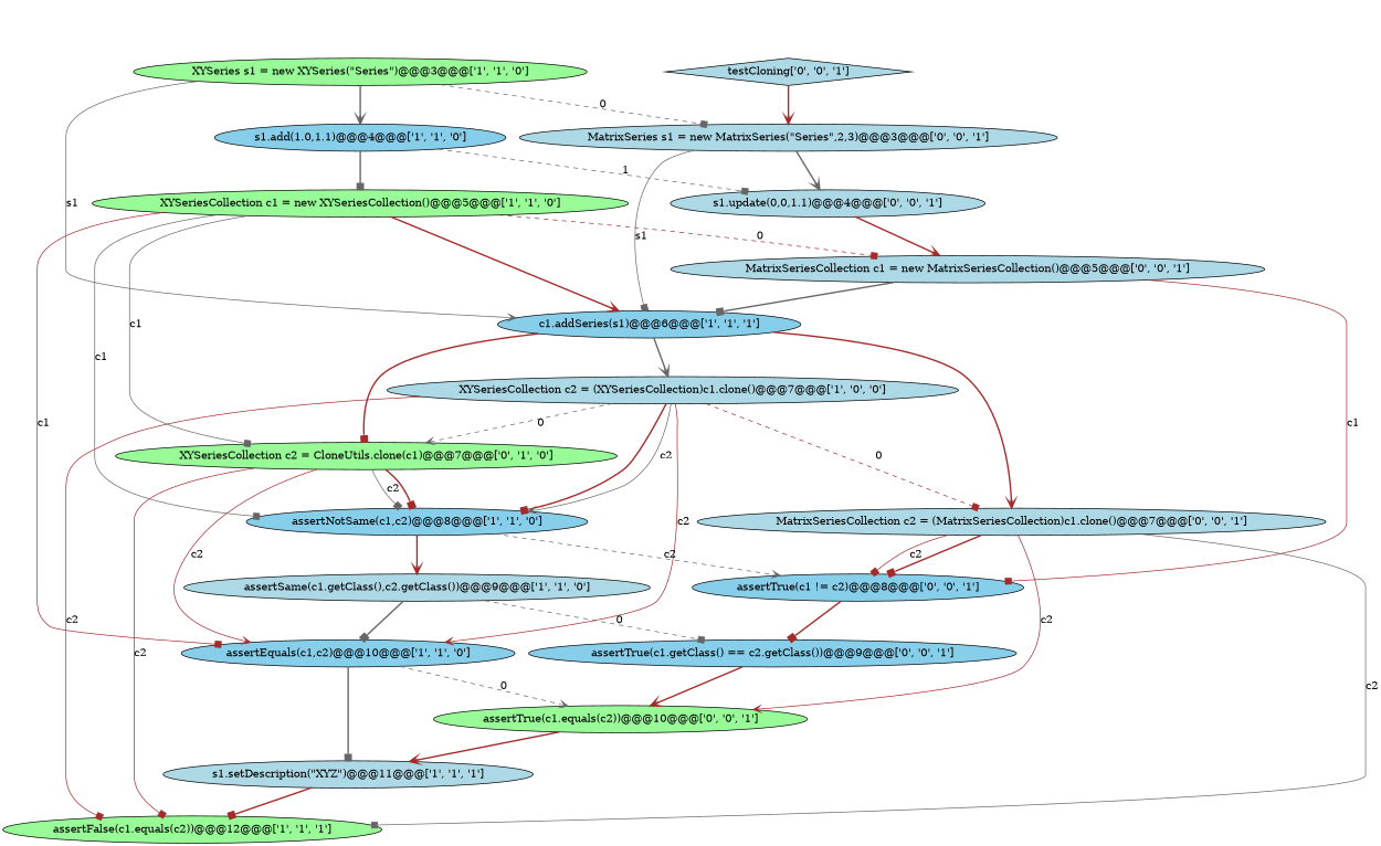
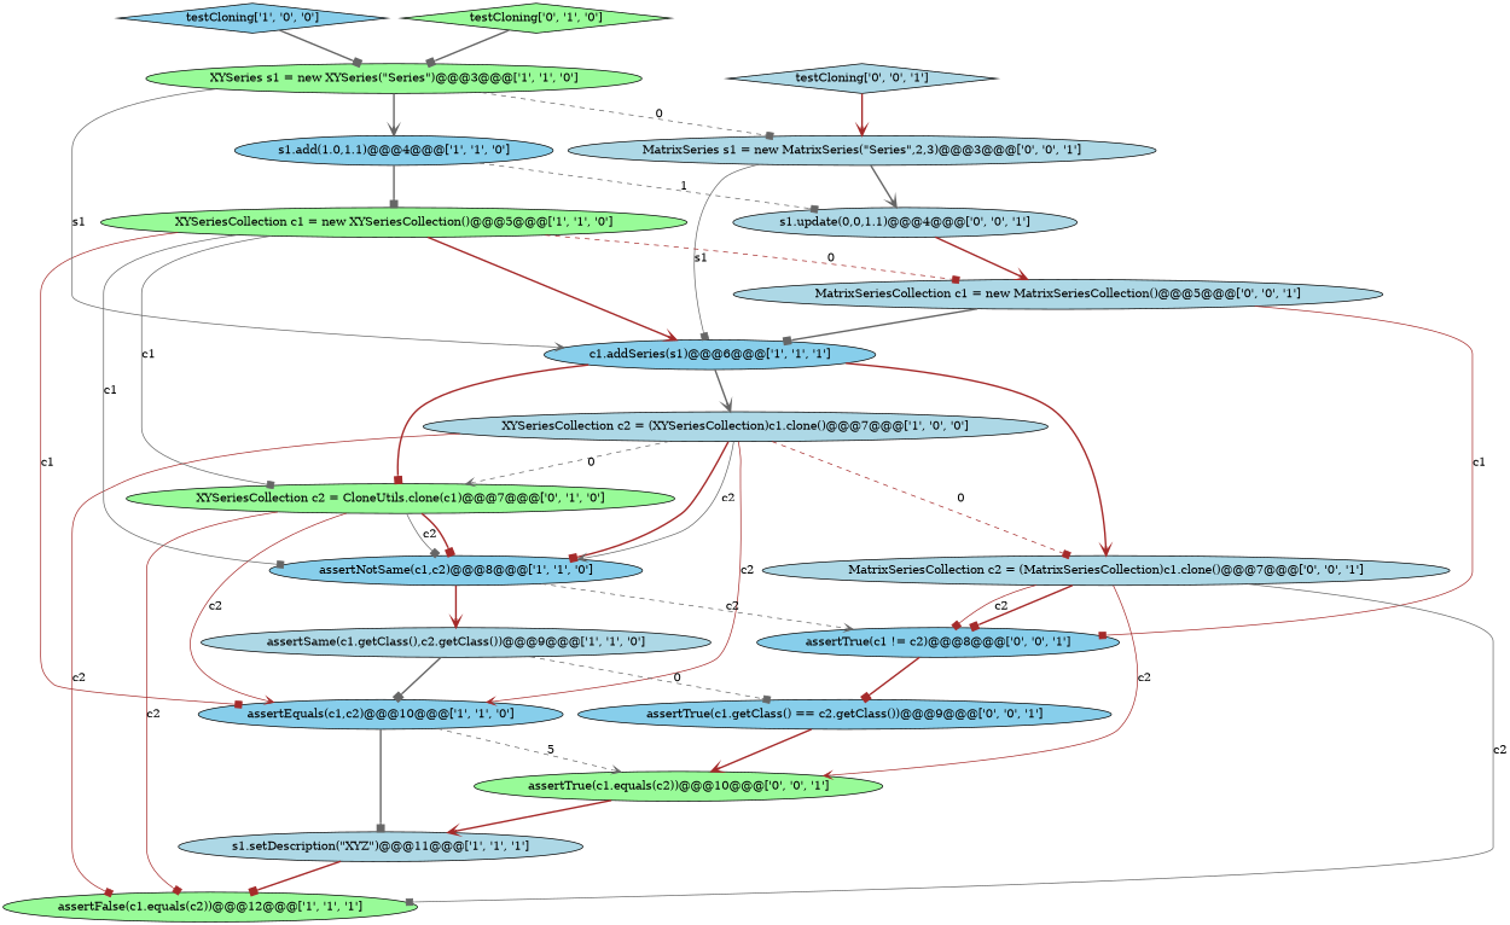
  digraph {
    node [fillcolor=lightblue shape=ellipse style=filled]
    edge [arrowhead=box color=brown style=bold]
    n1 [label="MatrixSeriesCollection c1 = new MatrixSeriesCollection()@@@5@@@['0', '0', '1']"]
    n2 [fillcolor=skyblue label="assertTrue(c1 != c2)@@@8@@@['0', '0', '1']"]
    n3 [fillcolor=skyblue label="c1.addSeries(s1)@@@6@@@['1', '1', '1']"]
    n4 [fillcolor=skyblue label="assertTrue(c1.getClass() == c2.getClass())@@@9@@@['0', '0', '1']"]
    n5 [fillcolor=palegreen label="XYSeriesCollection c2 = CloneUtils.clone(c1)@@@7@@@['0', '1', '0']"]
    n6 [label="XYSeriesCollection c2 = (XYSeriesCollection)c1.clone()@@@7@@@['1', '0', '0']"]
    n7 [label="MatrixSeriesCollection c2 = (MatrixSeriesCollection)c1.clone()@@@7@@@['0', '0', '1']"]
    n8 [fillcolor=palegreen label="assertTrue(c1.equals(c2))@@@10@@@['0', '0', '1']"]
    n9 [fillcolor=palegreen label="assertFalse(c1.equals(c2))@@@12@@@['1', '1', '1']"]
    n10 [fillcolor=skyblue label="assertNotSame(c1,c2)@@@8@@@['1', '1', '0']"]
    n11 [fillcolor=skyblue label="assertEquals(c1,c2)@@@10@@@['1', '1', '0']"]
    n12 [label="assertSame(c1.getClass(),c2.getClass())@@@9@@@['1', '1', '0']"]
    n13 [label="s1.setDescription(\"XYZ\")@@@11@@@['1', '1', '1']"]
    n14 [label="testCloning['0', '0', '1']" shape=diamond]
    n15 [label="MatrixSeries s1 = new MatrixSeries(\"Series\",2,3)@@@3@@@['0', '0', '1']"]
    n16 [label="s1.update(0,0,1.1)@@@4@@@['0', '0', '1']"]
    n17 [fillcolor=skyblue label="s1.add(1.0,1.1)@@@4@@@['1', '1', '0']"]
    n18 [fillcolor=palegreen label="XYSeriesCollection c1 = new XYSeriesCollection()@@@5@@@['1', '1', '0']"]
+   n19 [fillcolor=skyblue label="testCloning['1', '0', '0']" shape=diamond]
    n20 [fillcolor=palegreen label="XYSeries s1 = new XYSeries(\"Series\")@@@3@@@['1', '1', '0']"]
+   n21 [fillcolor=palegreen label="testCloning['0', '1', '0']" shape=diamond]
    n1 -> n2 [label=c1 style=solid]
    n1 -> n3 [color=gray40]
    n2 -> n4
    n3 -> n5
    n3 -> n6 [arrowhead=vee color=gray40]
    n3 -> n7 [arrowhead=vee]
    n4 -> n8 [arrowhead=vee]
    n5 -> n9 [label=c2 style=solid]
    n5 -> n10 [color=gray40 label=c2 style=solid]
    n5 -> n10
    n5 -> n11 [arrowhead=vee label=c2 style=solid]
    n6 -> n5 [arrowhead=vee color=gray40 label=0 style=dashed]
    n6 -> n7 [label=0 style=dashed]
    n6 -> n9 [label=c2 style=solid]
    n6 -> n10
    n6 -> n10 [arrowhead=vee color=gray40 label=c2 style=solid]
    n6 -> n11 [arrowhead=vee label=c2 style=solid]
    n7 -> n2
    n7 -> n2 [label=c2 style=solid]
    n7 -> n8 [arrowhead=vee label=c2 style=solid]
    n7 -> n9 [color=gray40 label=c2 style=solid]
    n8 -> n13 [arrowhead=vee]
    n10 -> n2 [arrowhead=vee color=gray40 label=c2 style=dashed]
    n10 -> n12 [arrowhead=vee]
-   n11 -> n8 [arrowhead=vee color=gray40 label=0 style=dashed]
+   n11 -> n8 [arrowhead=vee color=gray40 label=5 style=dashed]
    n11 -> n13 [color=gray40]
    n12 -> n4 [color=gray40 label=0 style=dashed]
    n12 -> n11 [color=gray40]
    n13 -> n9
    n14 -> n15 [arrowhead=vee]
    n15 -> n3 [color=gray40 label=s1 style=solid]
    n15 -> n16 [arrowhead=vee color=gray40]
    n16 -> n1 [arrowhead=vee]
    n17 -> n16 [color=gray40 label=1 style=dashed]
    n17 -> n18 [color=gray40]
    n18 -> n1 [label=0 style=dashed]
    n18 -> n3 [arrowhead=vee]
    n18 -> n5 [color=gray40 label=c1 style=solid]
    n18 -> n10 [color=gray40 label=c1 style=solid]
    n18 -> n11 [label=c1 style=solid]
+   n19 -> n20 [color=gray40]
    n20 -> n3 [arrowhead=vee color=gray40 label=s1 style=solid]
    n20 -> n15 [color=gray40 label=0 style=dashed]
    n20 -> n17 [arrowhead=vee color=gray40]
+   n21 -> n20 [color=gray40]
  }
